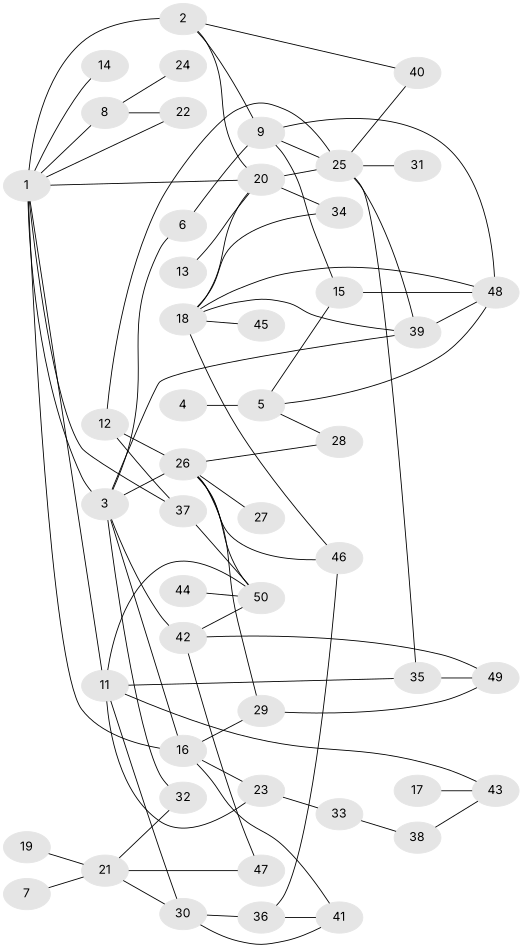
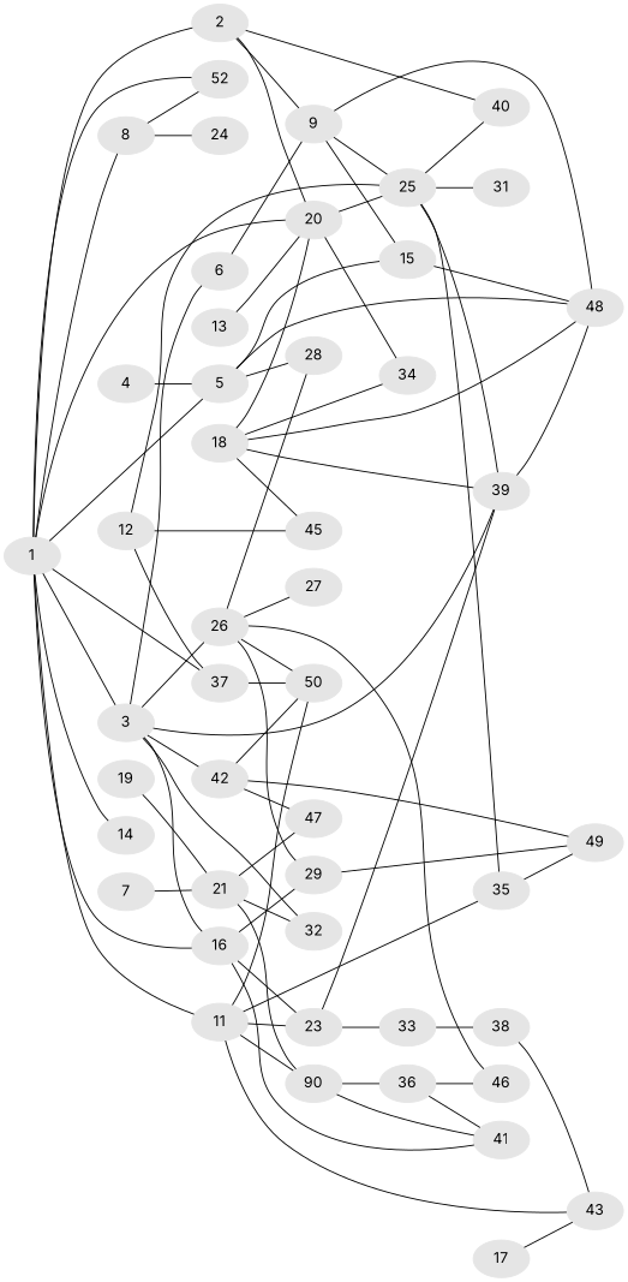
  graph {
    fontname=Inter
    rankdir=LR
    node [color=gray90 fontname=Inter style=filled]
    edge [fontname=Inter weight=1.0]
    1
    2
    3
    5
    8
    11
    14
    16
    20
-   22
+   22 [label=52]
    37
    9
    40
    6
    26
    32
    39
    42
    15
    28
    48
    24
    23
-   30
+   30 [label=90]
    35
    43
    50
    29
    41
    25
    34
    46
    27
    47
    49
    4
    7
    21
    31
    33
    36
    12
    13
    17
    18
    45
    19
    38
-   44
    1 -- 2
    1 -- 3
+   1 -- 5
    1 -- 8
    1 -- 11
    1 -- 14
    1 -- 16
    1 -- 20
    1 -- 22
    1 -- 37
    2 -- 20
    2 -- 9
    2 -- 40
    3 -- 16
    3 -- 6
    3 -- 26
    3 -- 32
    3 -- 39
    3 -- 42
    5 -- 15
    5 -- 28
    5 -- 48
    8 -- 22
    8 -- 24
    11 -- 23
    11 -- 30
    11 -- 35
    11 -- 43
    11 -- 50
    16 -- 23
    16 -- 29
    16 -- 41
    20 -- 25
    20 -- 34
    37 -- 50
    9 -- 15
    9 -- 48
    9 -- 25
    6 -- 9
    26 -- 28
    26 -- 50
    26 -- 29
    26 -- 46
    26 -- 27
    39 -- 48
    42 -- 50
    42 -- 47
    42 -- 49
    15 -- 48
+   23 -- 39
    23 -- 33
    30 -- 41
    30 -- 36
    35 -- 49
    29 -- 49
    25 -- 40
    25 -- 39
    25 -- 35
    25 -- 31
    4 -- 5
    7 -- 21
    21 -- 32
    21 -- 30
    21 -- 47
    33 -- 38
    36 -- 41
    36 -- 46
    12 -- 37
-   12 -- 26
+   12 -- 45
    12 -- 25
    13 -- 20
    17 -- 43
    18 -- 20
    18 -- 39
    18 -- 48
    18 -- 34
-   18 -- 46
    18 -- 45
    19 -- 21
    38 -- 43
-   44 -- 50
  }
